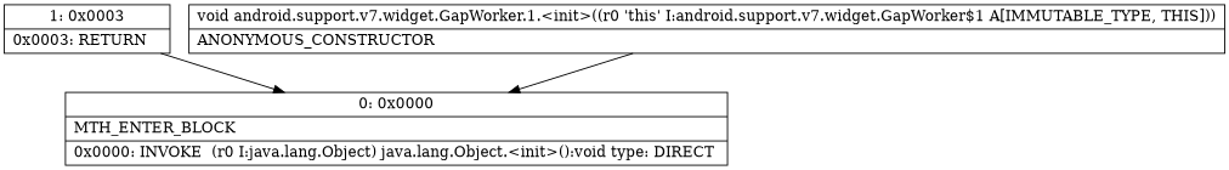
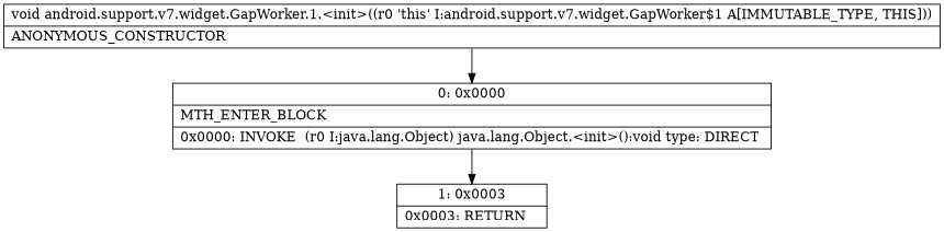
  digraph {
    node [shape=record]
    n1 [label="{0\:\ 0x0000|MTH_ENTER_BLOCK\l|0x0000: INVOKE  (r0 I:java.lang.Object) java.lang.Object.\<init\>():void type: DIRECT \l}"]
    n2 [label="{1\:\ 0x0003|0x0003: RETURN   \l}"]
    n3 [label="{void android.support.v7.widget.GapWorker.1.\<init\>((r0 'this' I:android.support.v7.widget.GapWorker$1 A[IMMUTABLE_TYPE, THIS]))  | ANONYMOUS_CONSTRUCTOR\l}"]
-   n2 -> n1
+   n1 -> n2
    n3 -> n1
  }
